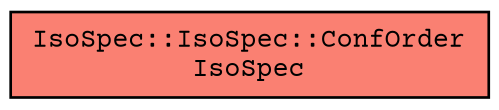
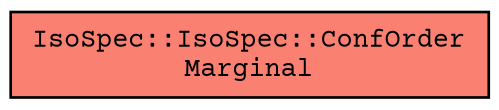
  digraph {
    rankdir=LR
    fontname="Courier Prime"
-   n1 [color=black fillcolor=salmon fontname="Courier Prime" fontsize=10 height=0.2 label="IsoSpec::IsoSpec::ConfOrder\lIsoSpec" shape=record style=filled width=0.4]
+   n1 [color=black fillcolor=salmon fontname="Courier Prime" fontsize=10 height=0.2 label="IsoSpec::IsoSpec::ConfOrder\lMarginal" shape=record style=filled width=0.4]
  }
